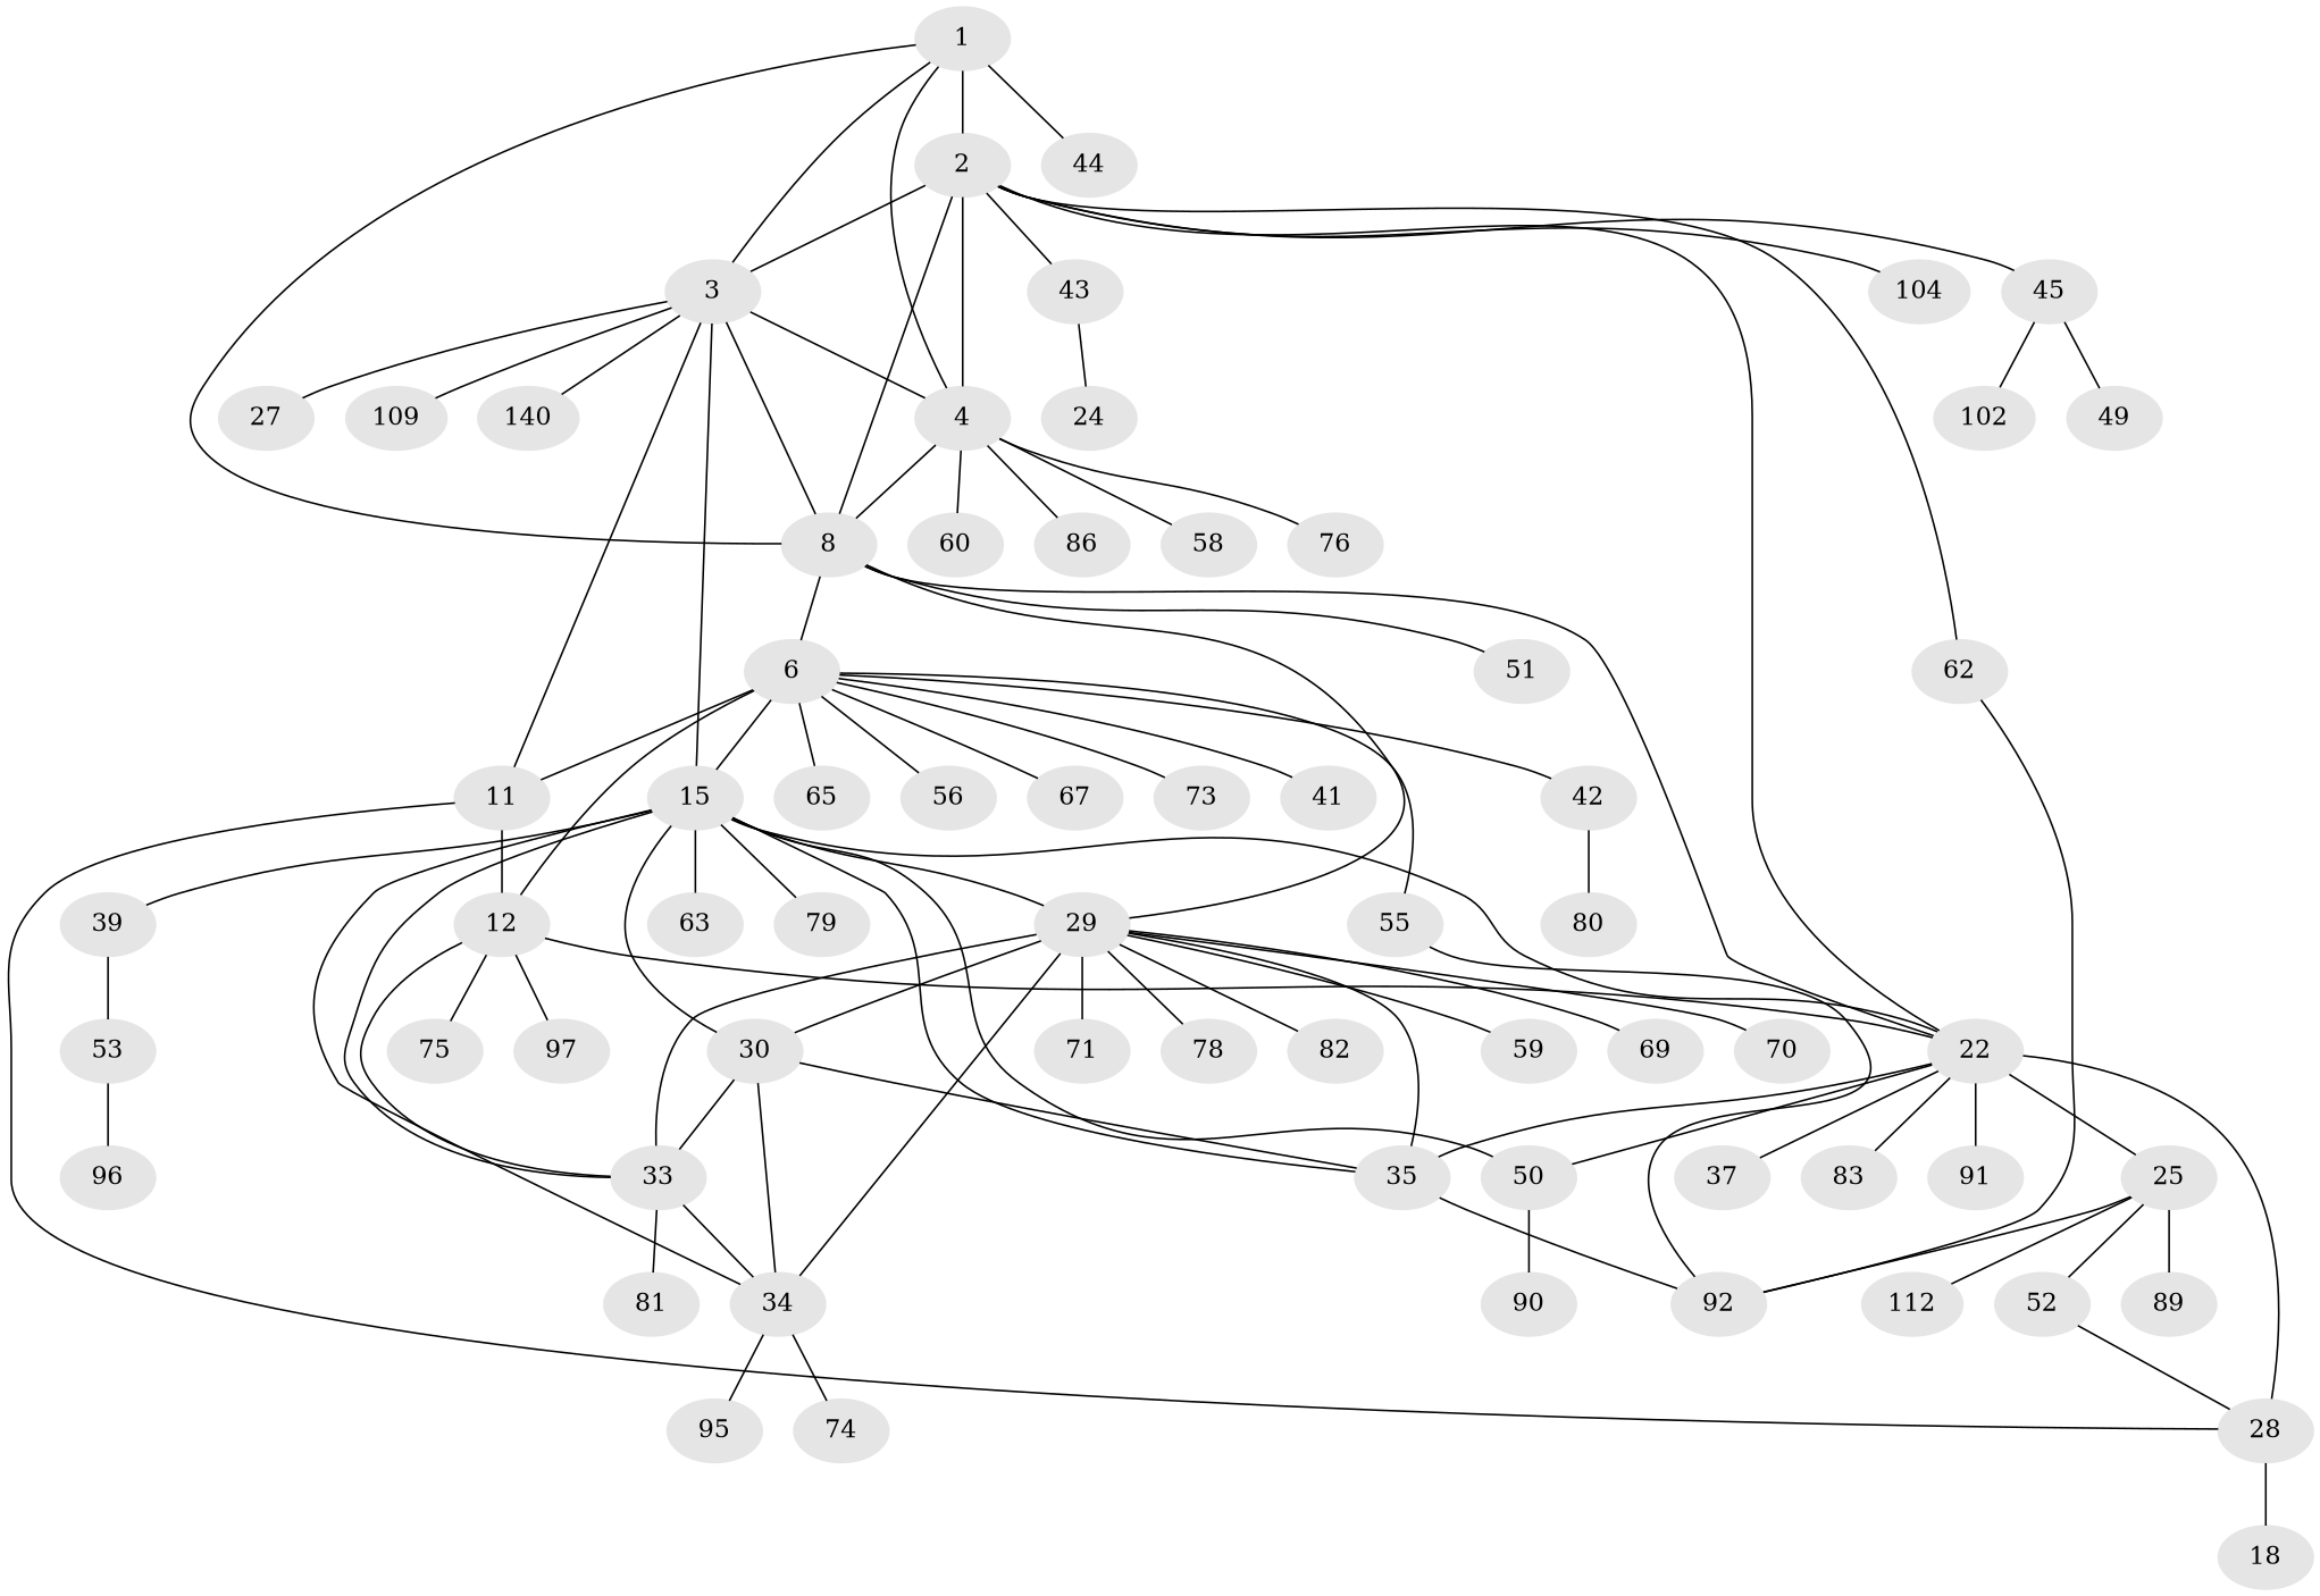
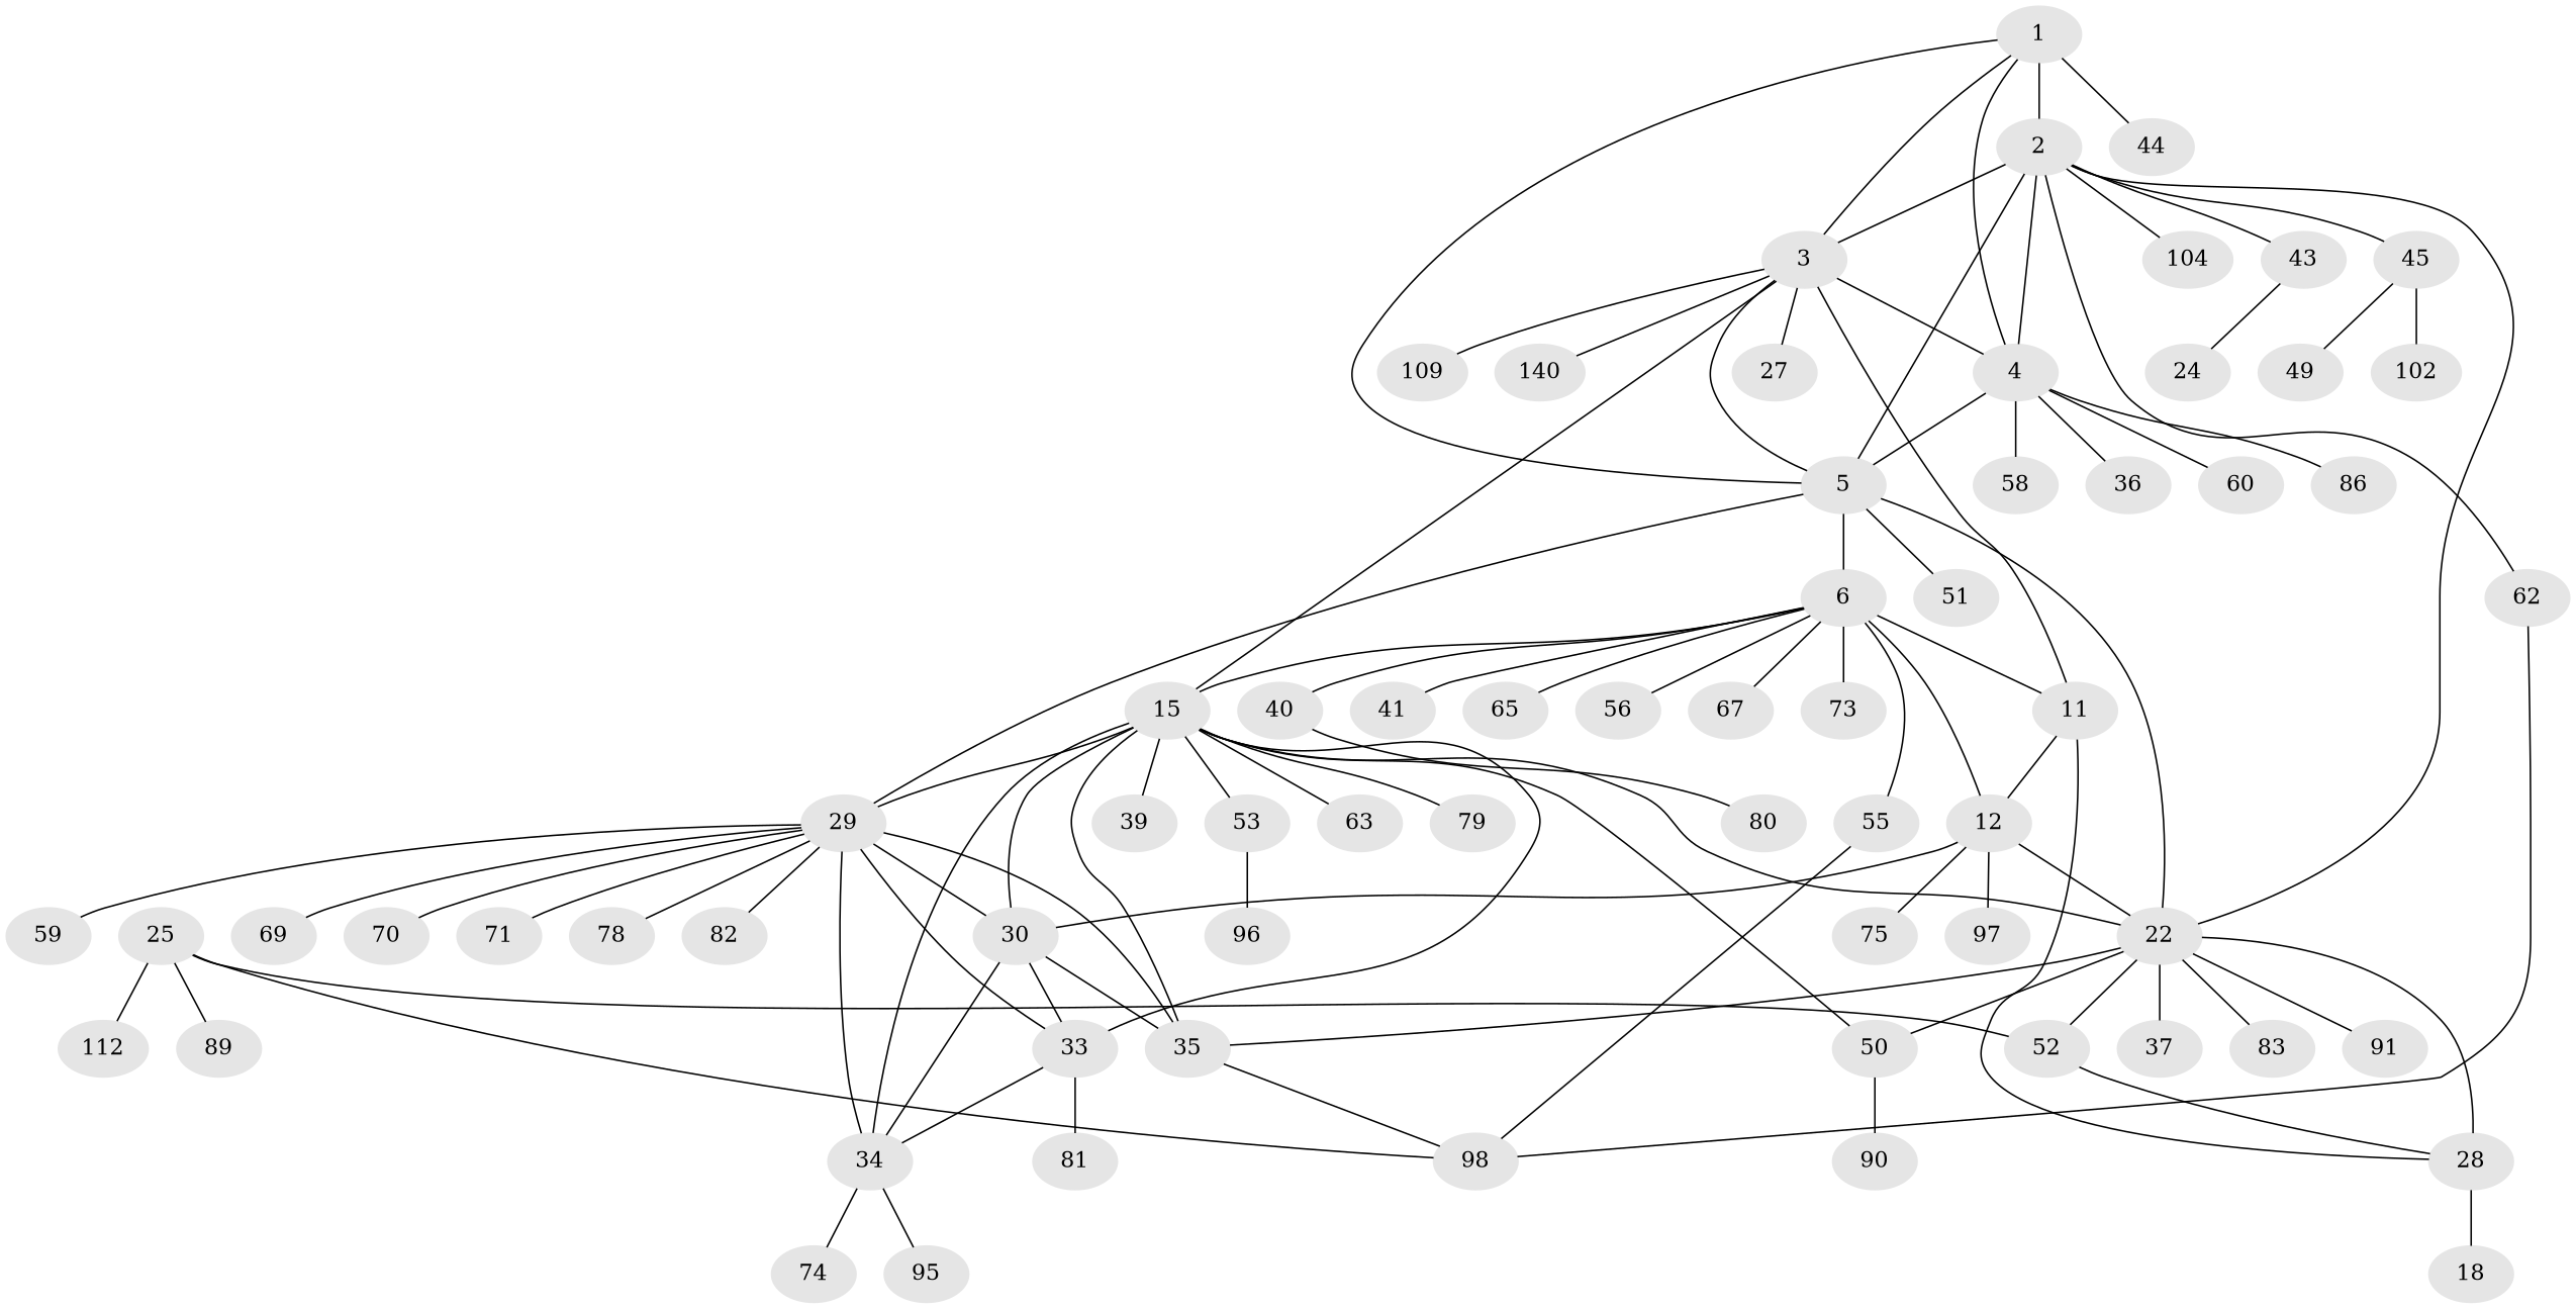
  graph {
    node [color=gray90 style=filled]
    2 [super="+6+72+85"]
    3
    4
-   5 [super="+92" label=8]
+   5 [super="+92"]
    22 [super="+24+46+125+23"]
    43
    45
    62
    104
    1
    44
    11
    15 [super="+17+19+16+100+130+123+105+31"]
    n14 [label=27 super="+87"]
    109
    140
    58
-   36 [label=76]
+   36
    60
    86
    n21 [label=6 super="+10+9"]
    29 [super="+127+106+38+32"]
    51
    28
    35
    50
    25
    37
    83
    91
    n31 [label=24]
    49
    102
-   98 [super="+138+101" label=92]
+   98 [super="+138+101"]
    12
    30
    33 [super="+56"]
    34
    39
    53
    63
    79
-   40 [super="+108+57" label=42]
+   40 [super="+108+57"]
    41
    55
    65
    n47 [label=56]
    67
    73
    59
    69 [super="+134"]
    70
    71
    78
    82
    75
    n57 [label=97]
    80
    n59 [label=18]
    81
    74
    95
    n63 [label=90]
    96
    52
    89
    112 [super="+124"]
    2 -- 3 [weight=3]
    2 -- 4 [weight=3]
    2 -- 5 [weight=3]
    2 -- 22
    2 -- 43
    2 -- 45
    2 -- 62
    2 -- 104
    3 -- 4
    3 -- 5
    3 -- 11
    3 -- 15 [weight=2]
    3 -- n14
    3 -- 109
    3 -- 140
    4 -- 5
    4 -- 58
    4 -- 36
    4 -- 60
    4 -- 86
    5 -- 22
    5 -- n21
    5 -- 29
    5 -- 51
    22 -- 28 [weight=5]
    22 -- 35
    22 -- 50
-   22 -- 25 [weight=5]
+   22 -- 52 [weight=5]
    22 -- 37
    22 -- 83
    22 -- 91
    43 -- n31
    45 -- 49
    45 -- 102
    62 -- 98
    1 -- 2 [weight=3]
    1 -- 3
    1 -- 4
    1 -- 5
    1 -- 44
    11 -- 28
    11 -- 12
    15 -- 22 [weight=2]
    15 -- 29 [weight=2]
    15 -- 35
    15 -- 50
    15 -- 30
    15 -- 33
    15 -- 34
    15 -- 39
-   39 -- 53
+   15 -- 53
    15 -- 63
    15 -- 79
    n21 -- 11 [weight=5]
    n21 -- 15 [weight=2]
    n21 -- 12 [weight=5]
    n21 -- 40
    n21 -- 41
    n21 -- 55
    n21 -- 65
    n21 -- n47
    n21 -- 67
    n21 -- 73
    29 -- 35 [weight=2]
    29 -- 30 [weight=2]
    29 -- 33 [weight=2]
    29 -- 34 [weight=2]
    29 -- 59
    29 -- 69
    29 -- 70
    29 -- 71
    29 -- 78
    29 -- 82
    28 -- n59
    35 -- 98
    50 -- n63
    25 -- 98
    25 -- 52
    25 -- 89
    25 -- 112
    12 -- 22
-   12 -- 33
+   12 -- 30
    12 -- 75
    12 -- n57
    30 -- 35
    30 -- 33
    30 -- 34
    33 -- 34
    33 -- 81
    34 -- 74
    34 -- 95
    53 -- 96
    40 -- 80
    55 -- 98
    52 -- 28
  }
